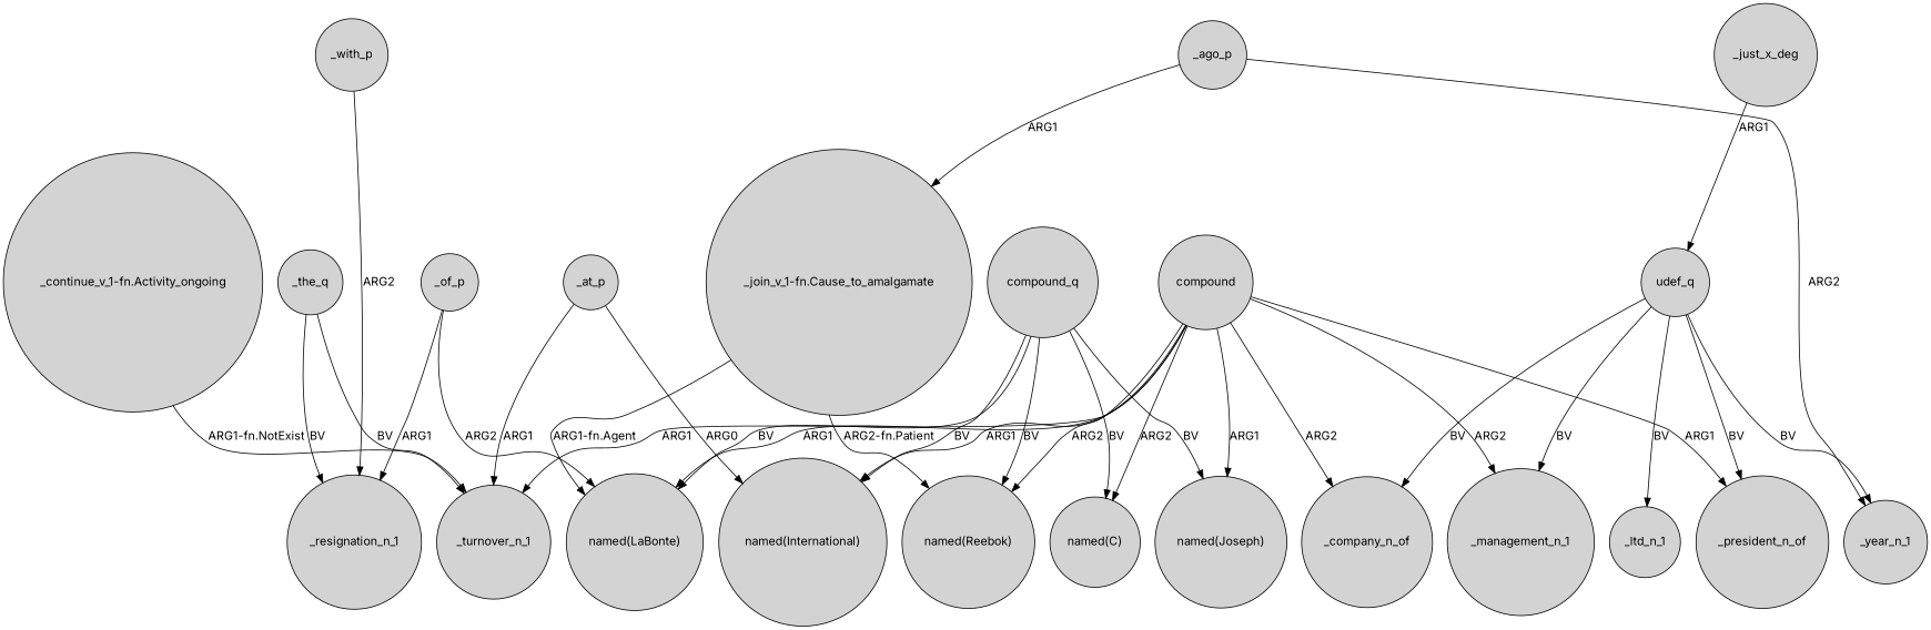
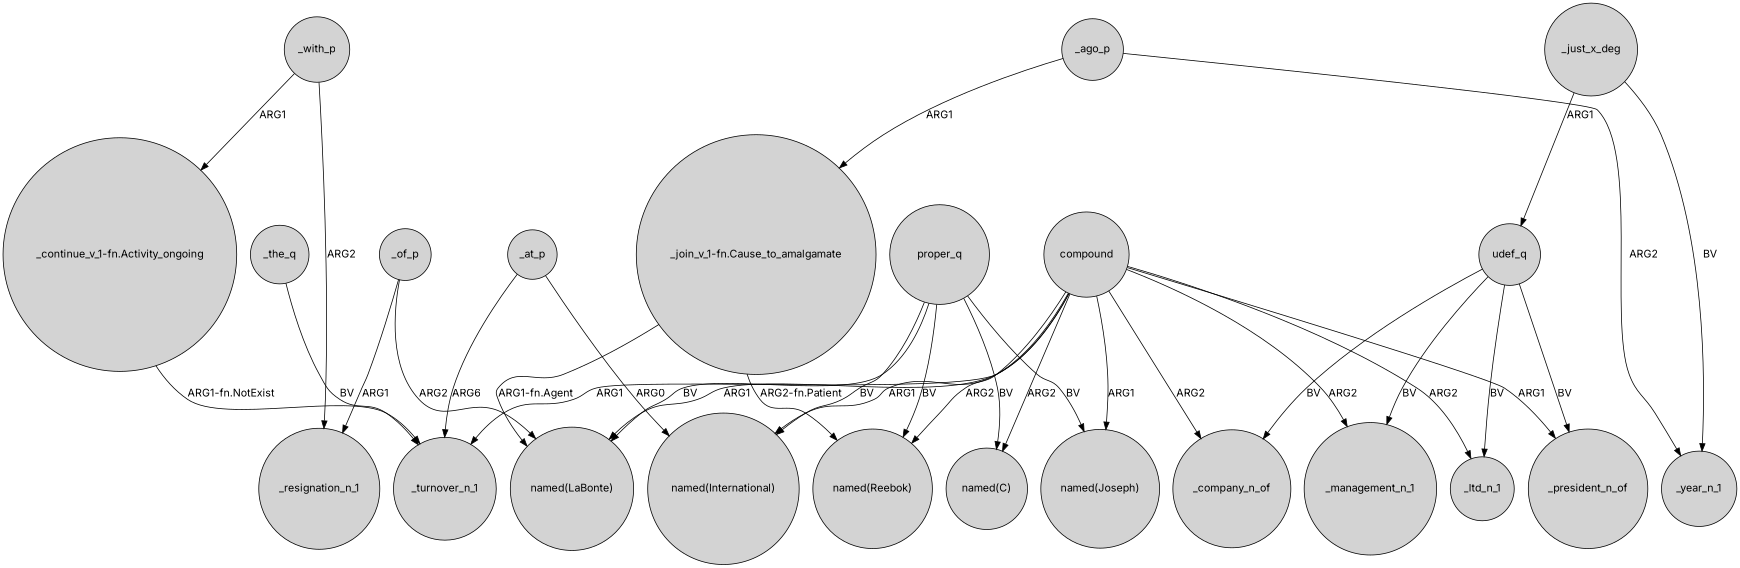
  digraph {
    fontname=Inter
    node [fontname=Inter shape=circle style=filled]
    edge [fontname=Inter]
    compound
    "named(International)"
    "named(Joseph)"
    _turnover_n_1
    "named(Reebok)"
    "named(LaBonte)"
    _management_n_1
    _company_n_of
    _president_n_of
    _ltd_n_1
    "named(C)"
    _just_x_deg
    udef_q
    _year_n_1
    _the_q
    _resignation_n_1
    _at_p
-   proper_q [label=compound_q]
+   proper_q
    _of_p
    "_join_v_1-fn.Cause_to_amalgamate"
    _ago_p
    _with_p
    "_continue_v_1-fn.Activity_ongoing"
    compound -> "named(International)" [label=ARG1]
    compound -> "named(Joseph)" [label=ARG1]
    compound -> _turnover_n_1 [label=ARG1]
    compound -> "named(Reebok)" [label=ARG2]
    compound -> "named(LaBonte)" [label=ARG1]
    compound -> _management_n_1 [label=ARG2]
    compound -> _company_n_of [label=ARG2]
    compound -> _president_n_of [label=ARG1]
+   compound -> _ltd_n_1 [label=ARG2]
    compound -> "named(C)" [label=ARG2]
    _just_x_deg -> udef_q [label=ARG1]
    udef_q -> _management_n_1 [label=BV]
    udef_q -> _company_n_of [label=BV]
    udef_q -> _president_n_of [label=BV]
    udef_q -> _ltd_n_1 [label=BV]
-   udef_q -> _year_n_1 [label=BV]
+   _just_x_deg -> _year_n_1 [label=BV]
    _the_q -> _turnover_n_1 [label=BV]
-   _the_q -> _resignation_n_1 [label=BV]
    _at_p -> "named(International)" [label=ARG0]
-   _at_p -> _turnover_n_1 [label=ARG1]
+   _at_p -> _turnover_n_1 [label=ARG6]
    proper_q -> "named(International)" [label=BV]
    proper_q -> "named(Joseph)" [label=BV]
    proper_q -> "named(Reebok)" [label=BV]
    proper_q -> "named(LaBonte)" [label=BV]
    proper_q -> "named(C)" [label=BV]
    _of_p -> "named(LaBonte)" [label=ARG2]
    _of_p -> _resignation_n_1 [label=ARG1]
    "_join_v_1-fn.Cause_to_amalgamate" -> "named(Reebok)" [label="ARG2-fn.Patient"]
    "_join_v_1-fn.Cause_to_amalgamate" -> "named(LaBonte)" [label="ARG1-fn.Agent"]
    _ago_p -> _year_n_1 [label=ARG2]
    _ago_p -> "_join_v_1-fn.Cause_to_amalgamate" [label=ARG1]
    _with_p -> _resignation_n_1 [label=ARG2]
+   _with_p -> "_continue_v_1-fn.Activity_ongoing" [label=ARG1]
    "_continue_v_1-fn.Activity_ongoing" -> _turnover_n_1 [label="ARG1-fn.NotExist"]
  }
